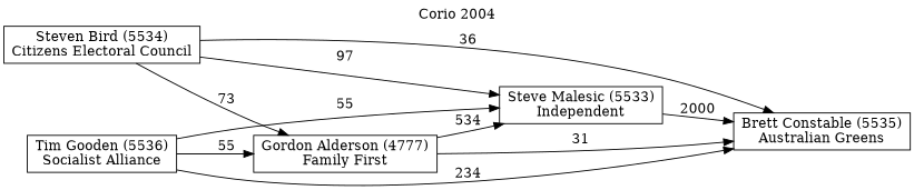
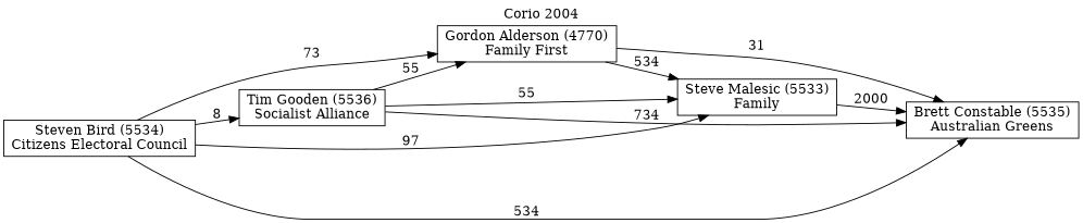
  digraph {
    label="Corio 2004"
    labelloc=t
    mclimit=10
    rankdir=LR
    node [shape=box]
    n1 [label="Brett Constable (5535)\nAustralian Greens"]
-   n2 [label="Gordon Alderson (4777)\nFamily First"]
-   n3 [label="Steve Malesic (5533)\nIndependent"]
+   n2 [label="Gordon Alderson (4770)\nFamily First"]
+   n3 [label="Steve Malesic (5533)\nFamily"]
    n4 [label="Steven Bird (5534)\nCitizens Electoral Council"]
    n5 [label="Tim Gooden (5536)\nSocialist Alliance"]
    n2 -> n1 [label=31]
    n2 -> n3 [label=534]
    n3 -> n1 [label=2000]
-   n4 -> n1 [label=36]
+   n4 -> n1 [label=534]
    n4 -> n2 [label=73]
    n4 -> n3 [label=97]
-   n5 -> n1 [label=234]
+   n4 -> n5 [label=8]
+   n5 -> n1 [label=734]
    n5 -> n2 [label=55]
    n5 -> n3 [label=55]
  }
